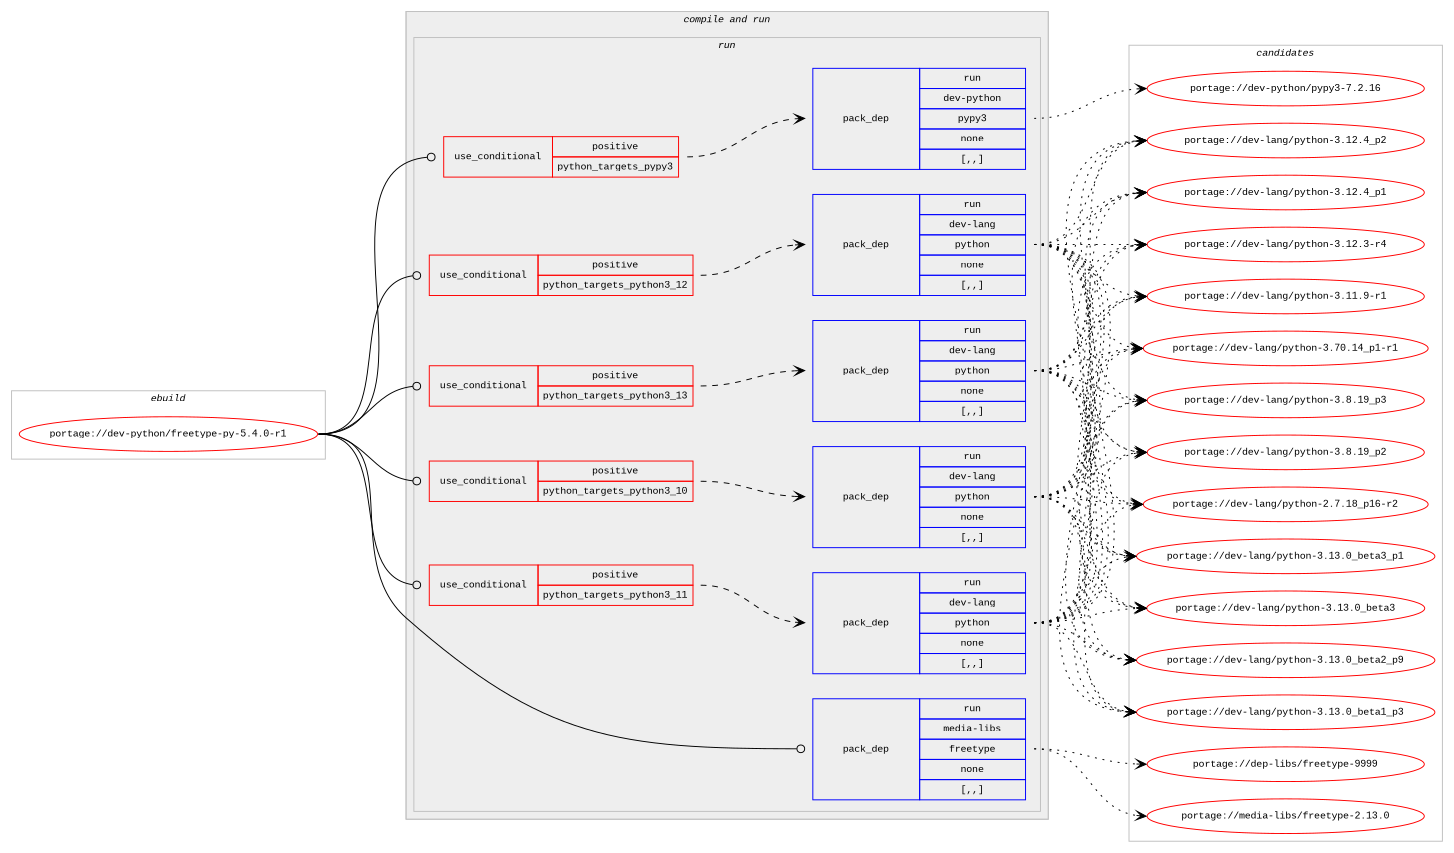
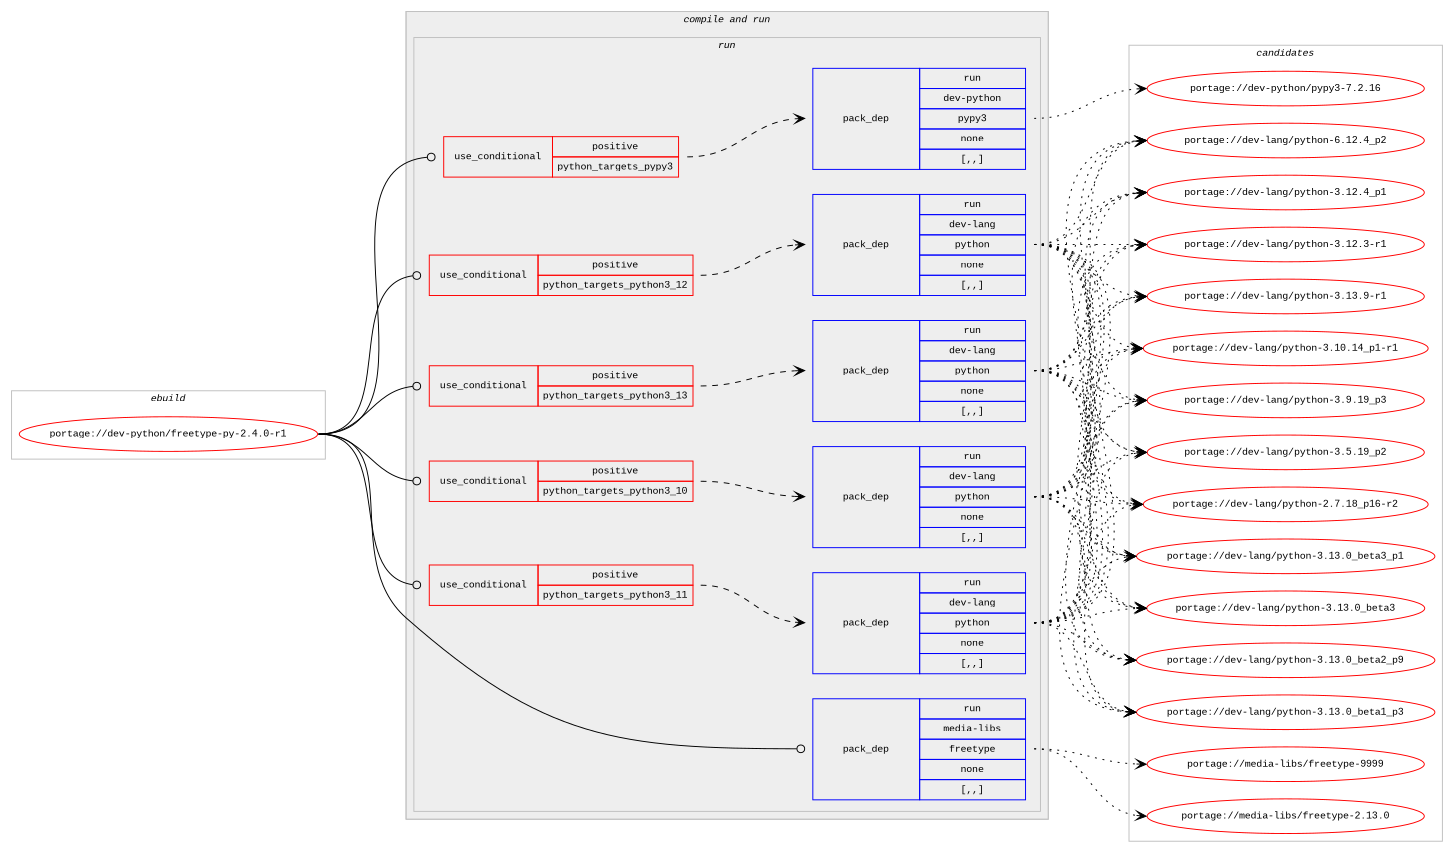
  digraph {
    compound=true
    concentrate=true
    fontname="Liberation Mono"
    fontsize=10
    newrank=true
    rankdir=LR
    ranksep=1.5
    node [color=red fontname="Liberation Mono" fontsize=10]
    edge [arrowhead=vee fontname="Liberation Mono" headport=w style=dotted tailport=e weight=100]
-   n1 [label="portage://dev-python/freetype-py-5.4.0-r1" width=4]
+   n1 [label="portage://dev-python/freetype-py-2.4.0-r1" width=4]
    n2 [color=blue label=<<TABLE BORDER="0" CELLBORDER="1" CELLSPACING="0" CELLPADDING="4" WIDTH="220"><TR><TD ROWSPAN="6" CELLPADDING="30">pack_dep</TD></TR><TR><TD WIDTH="110">run</TD></TR><TR><TD>dev-python</TD></TR><TR><TD>pypy3</TD></TR><TR><TD>none</TD></TR><TR><TD>[,,]</TD></TR></TABLE>> shape=none]
    n3 [label=<<TABLE BORDER="0" CELLBORDER="1" CELLSPACING="0" CELLPADDING="4"><TR><TD ROWSPAN="3" CELLPADDING="10">use_conditional</TD></TR><TR><TD>positive</TD></TR><TR><TD>python_targets_pypy3</TD></TR></TABLE>> shape=none]
    n4 [color=blue label=<<TABLE BORDER="0" CELLBORDER="1" CELLSPACING="0" CELLPADDING="4" WIDTH="220"><TR><TD ROWSPAN="6" CELLPADDING="30">pack_dep</TD></TR><TR><TD WIDTH="110">run</TD></TR><TR><TD>dev-lang</TD></TR><TR><TD>python</TD></TR><TR><TD>none</TD></TR><TR><TD>[,,]</TD></TR></TABLE>> shape=none]
    n5 [label=<<TABLE BORDER="0" CELLBORDER="1" CELLSPACING="0" CELLPADDING="4"><TR><TD ROWSPAN="3" CELLPADDING="10">use_conditional</TD></TR><TR><TD>positive</TD></TR><TR><TD>python_targets_python3_10</TD></TR></TABLE>> shape=none]
    n6 [color=blue label=<<TABLE BORDER="0" CELLBORDER="1" CELLSPACING="0" CELLPADDING="4" WIDTH="220"><TR><TD ROWSPAN="6" CELLPADDING="30">pack_dep</TD></TR><TR><TD WIDTH="110">run</TD></TR><TR><TD>dev-lang</TD></TR><TR><TD>python</TD></TR><TR><TD>none</TD></TR><TR><TD>[,,]</TD></TR></TABLE>> shape=none]
    n7 [label=<<TABLE BORDER="0" CELLBORDER="1" CELLSPACING="0" CELLPADDING="4"><TR><TD ROWSPAN="3" CELLPADDING="10">use_conditional</TD></TR><TR><TD>positive</TD></TR><TR><TD>python_targets_python3_11</TD></TR></TABLE>> shape=none]
    n8 [color=blue label=<<TABLE BORDER="0" CELLBORDER="1" CELLSPACING="0" CELLPADDING="4" WIDTH="220"><TR><TD ROWSPAN="6" CELLPADDING="30">pack_dep</TD></TR><TR><TD WIDTH="110">run</TD></TR><TR><TD>dev-lang</TD></TR><TR><TD>python</TD></TR><TR><TD>none</TD></TR><TR><TD>[,,]</TD></TR></TABLE>> shape=none]
    n9 [label=<<TABLE BORDER="0" CELLBORDER="1" CELLSPACING="0" CELLPADDING="4"><TR><TD ROWSPAN="3" CELLPADDING="10">use_conditional</TD></TR><TR><TD>positive</TD></TR><TR><TD>python_targets_python3_12</TD></TR></TABLE>> shape=none]
    n10 [color=blue label=<<TABLE BORDER="0" CELLBORDER="1" CELLSPACING="0" CELLPADDING="4" WIDTH="220"><TR><TD ROWSPAN="6" CELLPADDING="30">pack_dep</TD></TR><TR><TD WIDTH="110">run</TD></TR><TR><TD>dev-lang</TD></TR><TR><TD>python</TD></TR><TR><TD>none</TD></TR><TR><TD>[,,]</TD></TR></TABLE>> shape=none]
    n11 [label=<<TABLE BORDER="0" CELLBORDER="1" CELLSPACING="0" CELLPADDING="4"><TR><TD ROWSPAN="3" CELLPADDING="10">use_conditional</TD></TR><TR><TD>positive</TD></TR><TR><TD>python_targets_python3_13</TD></TR></TABLE>> shape=none]
    n12 [color=blue label=<<TABLE BORDER="0" CELLBORDER="1" CELLSPACING="0" CELLPADDING="4" WIDTH="220"><TR><TD ROWSPAN="6" CELLPADDING="30">pack_dep</TD></TR><TR><TD WIDTH="110">run</TD></TR><TR><TD>media-libs</TD></TR><TR><TD>freetype</TD></TR><TR><TD>none</TD></TR><TR><TD>[,,]</TD></TR></TABLE>> shape=none]
    n13 [label="portage://dev-python/pypy3-7.2.16" width=4]
    n14 [label="portage://dev-lang/python-3.13.0_beta3_p1" width=4]
    n15 [label="portage://dev-lang/python-3.13.0_beta3" width=4]
    n16 [label="portage://dev-lang/python-3.13.0_beta2_p9" width=4]
    n17 [label="portage://dev-lang/python-3.13.0_beta1_p3" width=4]
-   n18 [label="portage://dev-lang/python-3.12.4_p2" width=4]
+   n18 [label="portage://dev-lang/python-6.12.4_p2" width=4]
    n19 [label="portage://dev-lang/python-3.12.4_p1" width=4]
-   n20 [label="portage://dev-lang/python-3.12.3-r4" width=4]
-   n21 [label="portage://dev-lang/python-3.11.9-r1" width=4]
-   n22 [label="portage://dev-lang/python-3.70.14_p1-r1" width=4]
-   n23 [label="portage://dev-lang/python-3.8.19_p3" width=4]
-   n24 [label="portage://dev-lang/python-3.8.19_p2" width=4]
+   n20 [label="portage://dev-lang/python-3.12.3-r1" width=4]
+   n21 [label="portage://dev-lang/python-3.13.9-r1" width=4]
+   n22 [label="portage://dev-lang/python-3.10.14_p1-r1" width=4]
+   n23 [label="portage://dev-lang/python-3.9.19_p3" width=4]
+   n24 [label="portage://dev-lang/python-3.5.19_p2" width=4]
    n25 [label="portage://dev-lang/python-2.7.18_p16-r2" width=4]
-   n26 [label="portage://dep-libs/freetype-9999" width=4]
+   n26 [label="portage://media-libs/freetype-9999" width=4]
    n27 [label="portage://media-libs/freetype-2.13.0" width=4]
    subgraph cluster_1 {
      color=gray
      label=<<i>ebuild</i>>
      n1
    }
    subgraph cluster_2 {
      color=gray
      label=<<i>dependencies</i>>
      subgraph cluster_3 {
        color=gray
        fillcolor="#eeeeee"
        label=<<i>compile</i>>
        style=filled
      }
      subgraph cluster_4 {
        color=gray
        fillcolor="#eeeeee"
        label=<<i>compile and run</i>>
        style=filled
      }
      subgraph cluster_5 {
        color=gray
        fillcolor="#eeeeee"
        label=<<i>run</i>>
        style=filled
        subgraph sub_6 {
          color=gray
          fillcolor="#eeeeee"
          label=<<i>run</i>>
          style=filled
          n3
          subgraph sub_7 {
            color=gray
            fillcolor="#eeeeee"
            label=<<i>run</i>>
            style=filled
            n2
          }
        }
        subgraph sub_8 {
          color=gray
          fillcolor="#eeeeee"
          label=<<i>run</i>>
          style=filled
          n5
          subgraph sub_9 {
            color=gray
            fillcolor="#eeeeee"
            label=<<i>run</i>>
            style=filled
            n4
          }
        }
        subgraph sub_10 {
          color=gray
          fillcolor="#eeeeee"
          label=<<i>run</i>>
          style=filled
          n7
          subgraph sub_11 {
            color=gray
            fillcolor="#eeeeee"
            label=<<i>run</i>>
            style=filled
            n6
          }
        }
        subgraph sub_12 {
          color=gray
          fillcolor="#eeeeee"
          label=<<i>run</i>>
          style=filled
          n9
          subgraph sub_13 {
            color=gray
            fillcolor="#eeeeee"
            label=<<i>run</i>>
            style=filled
            n8
          }
        }
        subgraph sub_14 {
          color=gray
          fillcolor="#eeeeee"
          label=<<i>run</i>>
          style=filled
          n11
          subgraph sub_15 {
            color=gray
            fillcolor="#eeeeee"
            label=<<i>run</i>>
            style=filled
            n10
          }
        }
        subgraph sub_16 {
          color=gray
          fillcolor="#eeeeee"
          label=<<i>run</i>>
          style=filled
          n12
        }
      }
    }
    subgraph cluster_17 {
      color=gray
      label=<<i>candidates</i>>
      rank=same
      subgraph sub_18 {
        color=black
        label=<<i>candidates</i>>
        nodesep=1
        rank=same
        n13
      }
      subgraph sub_19 {
        color=black
        label=<<i>candidates</i>>
        nodesep=1
        rank=same
        n14
        n15
        n16
        n17
        n18
        n19
        n20
        n21
        n22
        n23
        n24
        n25
      }
      subgraph sub_20 {
        color=black
        label=<<i>candidates</i>>
        nodesep=1
        rank=same
        n14
        n15
        n16
        n17
        n18
        n19
        n20
        n21
        n22
        n23
        n24
        n25
      }
      subgraph sub_21 {
        color=black
        label=<<i>candidates</i>>
        nodesep=1
        rank=same
        n14
        n15
        n16
        n17
        n18
        n19
        n20
        n21
        n22
        n23
        n24
        n25
      }
      subgraph sub_22 {
        color=black
        label=<<i>candidates</i>>
        nodesep=1
        rank=same
        n14
        n15
        n16
        n17
        n18
        n19
        n20
        n21
        n22
        n23
        n24
        n25
      }
      subgraph sub_23 {
        color=black
        label=<<i>candidates</i>>
        nodesep=1
        rank=same
        n26
        n27
      }
    }
    n1 -> n3 [arrowhead=odot style=solid weight=20]
    n1 -> n5 [arrowhead=odot style=solid weight=20]
    n1 -> n7 [arrowhead=odot style=solid weight=20]
    n1 -> n9 [arrowhead=odot style=solid weight=20]
    n1 -> n11 [arrowhead=odot style=solid weight=20]
    n1 -> n12 [arrowhead=odot style=solid weight=20]
    n2 -> n13
    n3 -> n2 [style=dashed weight=20]
    n4 -> n14
    n4 -> n15
    n4 -> n16
    n4 -> n17
    n4 -> n18
    n4 -> n19
    n4 -> n20
    n4 -> n21
    n4 -> n22
    n4 -> n23
    n4 -> n24
    n4 -> n25
    n5 -> n4 [style=dashed weight=20]
    n6 -> n14
    n6 -> n15
    n6 -> n16
    n6 -> n17
    n6 -> n18
    n6 -> n19
    n6 -> n20
    n6 -> n21
    n6 -> n22
    n6 -> n23
    n6 -> n24
    n6 -> n25
    n7 -> n6 [style=dashed weight=20]
    n8 -> n14
    n8 -> n15
    n8 -> n16
    n8 -> n17
    n8 -> n18
    n8 -> n19
    n8 -> n20
    n8 -> n21
    n8 -> n22
    n8 -> n23
    n8 -> n24
    n8 -> n25
    n9 -> n8 [style=dashed weight=20]
    n10 -> n14
    n10 -> n15
    n10 -> n16
    n10 -> n17
    n10 -> n18
    n10 -> n19
    n10 -> n20
    n10 -> n21
    n10 -> n22
    n10 -> n23
    n10 -> n24
    n10 -> n25
    n11 -> n10 [style=dashed weight=20]
    n12 -> n26
    n12 -> n27
  }
